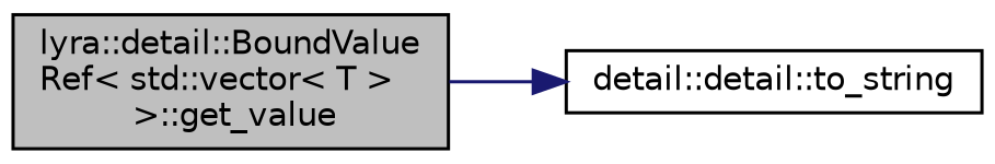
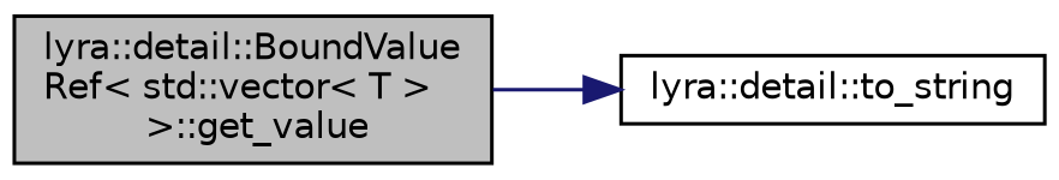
  digraph {
    rankdir=LR
    node [color=black fontname=Helvetica fontsize=10 shape=record style=filled]
    n1 [fillcolor=grey75 fontcolor=black height=0.2 label="lyra::detail::BoundValue\lRef\< std::vector\< T \>\l \>::get_value" width=0.4]
-   n2 [fillcolor=white height=0.2 label="detail::detail::to_string" width=0.4]
+   n2 [fillcolor=white height=0.2 label="lyra::detail::to_string" width=0.4]
    n1 -> n2 [color=midnightblue fontname=Helvetica fontsize=10 labelfontname=Helvetica labelfontsize=10 style=solid]
  }
